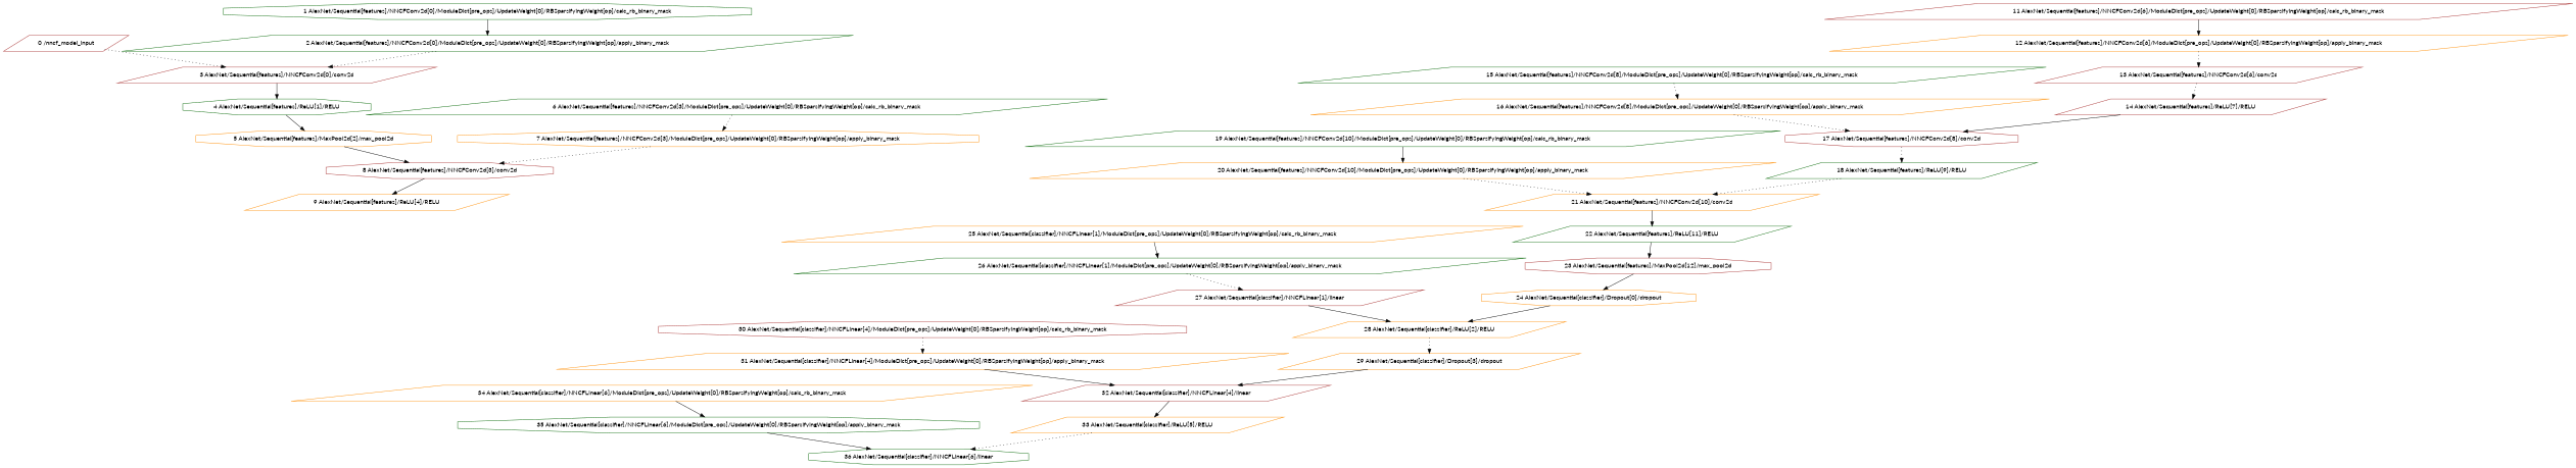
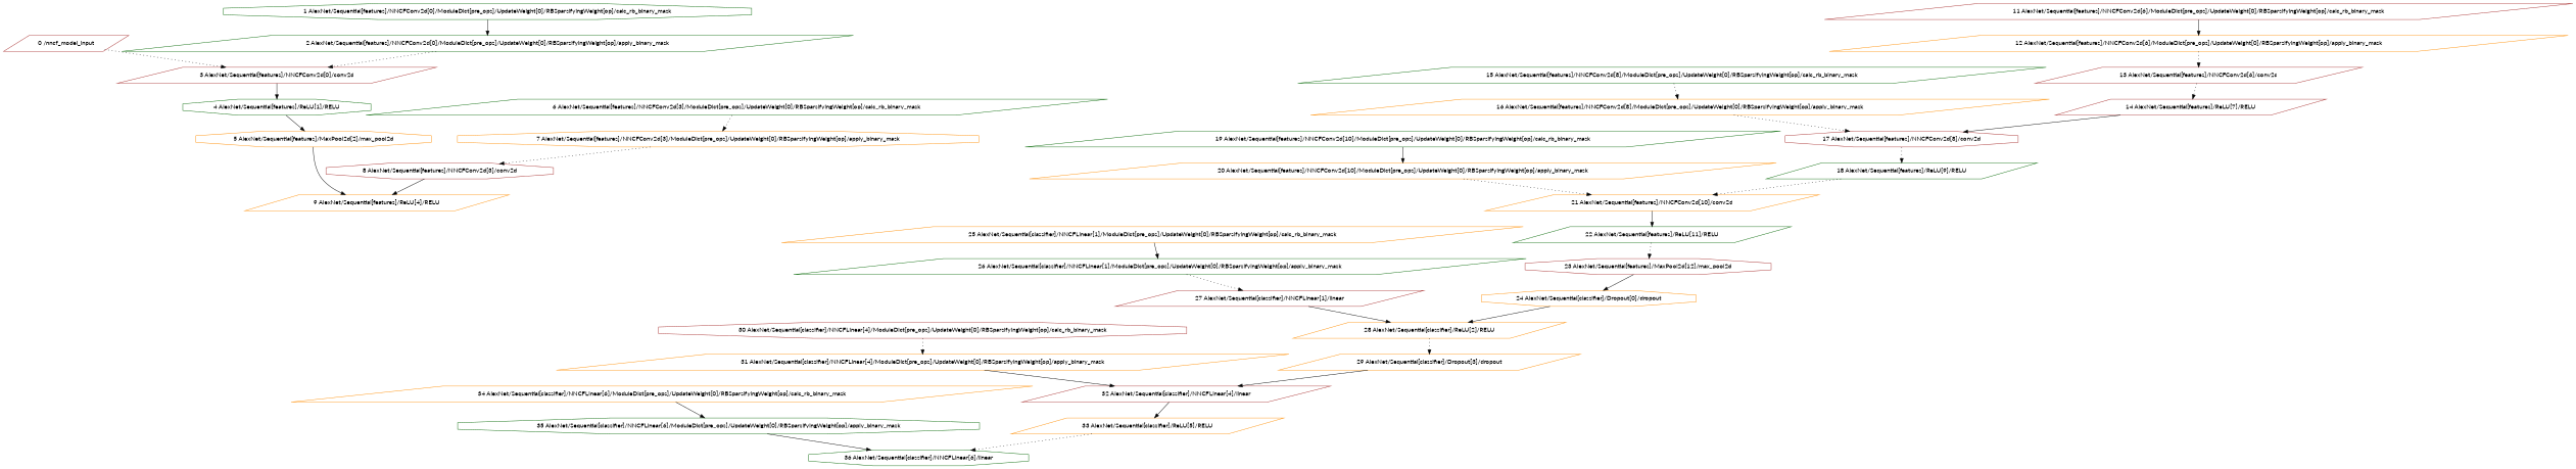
  strict digraph {
    fontname=Lato
    node [color=darkorange fontname=Lato shape=parallelogram type=calc_rb_binary_mask scope="AlexNet/Sequential[features]/NNCFConv2d[0]/ModuleDict[pre_ops]/UpdateWeight[0]/RBSparsifyingWeight[op]"]
    edge [fontname=Lato style=solid]
    "0 /nncf_model_input" [color=brown type=nncf_model_input scope=""]
    "3 AlexNet/Sequential[features]/NNCFConv2d[0]/conv2d" [color=brown scope="AlexNet/Sequential[features]/NNCFConv2d[0]" type=conv2d]
    "4 AlexNet/Sequential[features]/ReLU[1]/RELU" [color=darkgreen scope="AlexNet/Sequential[features]/ReLU[1]" shape=octagon type=RELU]
    "1 AlexNet/Sequential[features]/NNCFConv2d[0]/ModuleDict[pre_ops]/UpdateWeight[0]/RBSparsifyingWeight[op]/calc_rb_binary_mask" [color=darkgreen shape=octagon]
    "2 AlexNet/Sequential[features]/NNCFConv2d[0]/ModuleDict[pre_ops]/UpdateWeight[0]/RBSparsifyingWeight[op]/apply_binary_mask" [color=darkgreen type=apply_binary_mask]
    "5 AlexNet/Sequential[features]/MaxPool2d[2]/max_pool2d" [scope="AlexNet/Sequential[features]/MaxPool2d[2]" shape=octagon type=max_pool2d]
    "8 AlexNet/Sequential[features]/NNCFConv2d[3]/conv2d" [color=brown scope="AlexNet/Sequential[features]/NNCFConv2d[3]" shape=octagon type=conv2d]
    "9 AlexNet/Sequential[features]/ReLU[4]/RELU" [scope="AlexNet/Sequential[features]/ReLU[4]" type=RELU]
    "6 AlexNet/Sequential[features]/NNCFConv2d[3]/ModuleDict[pre_ops]/UpdateWeight[0]/RBSparsifyingWeight[op]/calc_rb_binary_mask" [color=darkgreen scope="AlexNet/Sequential[features]/NNCFConv2d[3]/ModuleDict[pre_ops]/UpdateWeight[0]/RBSparsifyingWeight[op]"]
    "7 AlexNet/Sequential[features]/NNCFConv2d[3]/ModuleDict[pre_ops]/UpdateWeight[0]/RBSparsifyingWeight[op]/apply_binary_mask" [scope="AlexNet/Sequential[features]/NNCFConv2d[3]/ModuleDict[pre_ops]/UpdateWeight[0]/RBSparsifyingWeight[op]" shape=octagon type=apply_binary_mask]
    "13 AlexNet/Sequential[features]/NNCFConv2d[6]/conv2d" [color=brown scope="AlexNet/Sequential[features]/NNCFConv2d[6]" type=conv2d]
    "14 AlexNet/Sequential[features]/ReLU[7]/RELU" [color=brown scope="AlexNet/Sequential[features]/ReLU[7]" type=RELU]
    "11 AlexNet/Sequential[features]/NNCFConv2d[6]/ModuleDict[pre_ops]/UpdateWeight[0]/RBSparsifyingWeight[op]/calc_rb_binary_mask" [color=brown scope="AlexNet/Sequential[features]/NNCFConv2d[6]/ModuleDict[pre_ops]/UpdateWeight[0]/RBSparsifyingWeight[op]"]
    "12 AlexNet/Sequential[features]/NNCFConv2d[6]/ModuleDict[pre_ops]/UpdateWeight[0]/RBSparsifyingWeight[op]/apply_binary_mask" [scope="AlexNet/Sequential[features]/NNCFConv2d[6]/ModuleDict[pre_ops]/UpdateWeight[0]/RBSparsifyingWeight[op]" type=apply_binary_mask]
    "17 AlexNet/Sequential[features]/NNCFConv2d[8]/conv2d" [color=brown scope="AlexNet/Sequential[features]/NNCFConv2d[8]" shape=octagon type=conv2d]
    "18 AlexNet/Sequential[features]/ReLU[9]/RELU" [color=darkgreen scope="AlexNet/Sequential[features]/ReLU[9]" type=RELU]
    "15 AlexNet/Sequential[features]/NNCFConv2d[8]/ModuleDict[pre_ops]/UpdateWeight[0]/RBSparsifyingWeight[op]/calc_rb_binary_mask" [color=darkgreen scope="AlexNet/Sequential[features]/NNCFConv2d[8]/ModuleDict[pre_ops]/UpdateWeight[0]/RBSparsifyingWeight[op]"]
    "16 AlexNet/Sequential[features]/NNCFConv2d[8]/ModuleDict[pre_ops]/UpdateWeight[0]/RBSparsifyingWeight[op]/apply_binary_mask" [scope="AlexNet/Sequential[features]/NNCFConv2d[8]/ModuleDict[pre_ops]/UpdateWeight[0]/RBSparsifyingWeight[op]" type=apply_binary_mask]
    "21 AlexNet/Sequential[features]/NNCFConv2d[10]/conv2d" [scope="AlexNet/Sequential[features]/NNCFConv2d[10]" type=conv2d]
    "22 AlexNet/Sequential[features]/ReLU[11]/RELU" [color=darkgreen scope="AlexNet/Sequential[features]/ReLU[11]" type=RELU]
    "19 AlexNet/Sequential[features]/NNCFConv2d[10]/ModuleDict[pre_ops]/UpdateWeight[0]/RBSparsifyingWeight[op]/calc_rb_binary_mask" [color=darkgreen scope="AlexNet/Sequential[features]/NNCFConv2d[10]/ModuleDict[pre_ops]/UpdateWeight[0]/RBSparsifyingWeight[op]"]
    "20 AlexNet/Sequential[features]/NNCFConv2d[10]/ModuleDict[pre_ops]/UpdateWeight[0]/RBSparsifyingWeight[op]/apply_binary_mask" [scope="AlexNet/Sequential[features]/NNCFConv2d[10]/ModuleDict[pre_ops]/UpdateWeight[0]/RBSparsifyingWeight[op]" type=apply_binary_mask]
    "23 AlexNet/Sequential[features]/MaxPool2d[12]/max_pool2d" [color=brown scope="AlexNet/Sequential[features]/MaxPool2d[12]" shape=octagon type=max_pool2d]
    "24 AlexNet/Sequential[classifier]/Dropout[0]/dropout" [scope="AlexNet/Sequential[classifier]/Dropout[0]" shape=octagon type=dropout]
    "28 AlexNet/Sequential[classifier]/ReLU[2]/RELU" [scope="AlexNet/Sequential[classifier]/ReLU[2]" type=RELU]
    "27 AlexNet/Sequential[classifier]/NNCFLinear[1]/linear" [color=brown scope="AlexNet/Sequential[classifier]/NNCFLinear[1]" type=linear]
    "25 AlexNet/Sequential[classifier]/NNCFLinear[1]/ModuleDict[pre_ops]/UpdateWeight[0]/RBSparsifyingWeight[op]/calc_rb_binary_mask" [scope="AlexNet/Sequential[classifier]/NNCFLinear[1]/ModuleDict[pre_ops]/UpdateWeight[0]/RBSparsifyingWeight[op]"]
    "26 AlexNet/Sequential[classifier]/NNCFLinear[1]/ModuleDict[pre_ops]/UpdateWeight[0]/RBSparsifyingWeight[op]/apply_binary_mask" [color=darkgreen scope="AlexNet/Sequential[classifier]/NNCFLinear[1]/ModuleDict[pre_ops]/UpdateWeight[0]/RBSparsifyingWeight[op]" type=apply_binary_mask]
    "29 AlexNet/Sequential[classifier]/Dropout[3]/dropout" [scope="AlexNet/Sequential[classifier]/Dropout[3]" type=dropout]
    "32 AlexNet/Sequential[classifier]/NNCFLinear[4]/linear" [color=brown scope="AlexNet/Sequential[classifier]/NNCFLinear[4]" type=linear]
    "33 AlexNet/Sequential[classifier]/ReLU[5]/RELU" [scope="AlexNet/Sequential[classifier]/ReLU[5]" type=RELU]
    "30 AlexNet/Sequential[classifier]/NNCFLinear[4]/ModuleDict[pre_ops]/UpdateWeight[0]/RBSparsifyingWeight[op]/calc_rb_binary_mask" [color=brown scope="AlexNet/Sequential[classifier]/NNCFLinear[4]/ModuleDict[pre_ops]/UpdateWeight[0]/RBSparsifyingWeight[op]" shape=octagon]
    "31 AlexNet/Sequential[classifier]/NNCFLinear[4]/ModuleDict[pre_ops]/UpdateWeight[0]/RBSparsifyingWeight[op]/apply_binary_mask" [scope="AlexNet/Sequential[classifier]/NNCFLinear[4]/ModuleDict[pre_ops]/UpdateWeight[0]/RBSparsifyingWeight[op]" type=apply_binary_mask]
    "36 AlexNet/Sequential[classifier]/NNCFLinear[6]/linear" [color=darkgreen scope="AlexNet/Sequential[classifier]/NNCFLinear[6]" shape=octagon type=linear]
    "34 AlexNet/Sequential[classifier]/NNCFLinear[6]/ModuleDict[pre_ops]/UpdateWeight[0]/RBSparsifyingWeight[op]/calc_rb_binary_mask" [scope="AlexNet/Sequential[classifier]/NNCFLinear[6]/ModuleDict[pre_ops]/UpdateWeight[0]/RBSparsifyingWeight[op]"]
    "35 AlexNet/Sequential[classifier]/NNCFLinear[6]/ModuleDict[pre_ops]/UpdateWeight[0]/RBSparsifyingWeight[op]/apply_binary_mask" [color=darkgreen scope="AlexNet/Sequential[classifier]/NNCFLinear[6]/ModuleDict[pre_ops]/UpdateWeight[0]/RBSparsifyingWeight[op]" shape=octagon type=apply_binary_mask]
    "0 /nncf_model_input" -> "3 AlexNet/Sequential[features]/NNCFConv2d[0]/conv2d" [style=dotted]
    "3 AlexNet/Sequential[features]/NNCFConv2d[0]/conv2d" -> "4 AlexNet/Sequential[features]/ReLU[1]/RELU"
    "4 AlexNet/Sequential[features]/ReLU[1]/RELU" -> "5 AlexNet/Sequential[features]/MaxPool2d[2]/max_pool2d"
    "1 AlexNet/Sequential[features]/NNCFConv2d[0]/ModuleDict[pre_ops]/UpdateWeight[0]/RBSparsifyingWeight[op]/calc_rb_binary_mask" -> "2 AlexNet/Sequential[features]/NNCFConv2d[0]/ModuleDict[pre_ops]/UpdateWeight[0]/RBSparsifyingWeight[op]/apply_binary_mask"
    "2 AlexNet/Sequential[features]/NNCFConv2d[0]/ModuleDict[pre_ops]/UpdateWeight[0]/RBSparsifyingWeight[op]/apply_binary_mask" -> "3 AlexNet/Sequential[features]/NNCFConv2d[0]/conv2d" [style=dotted]
-   "5 AlexNet/Sequential[features]/MaxPool2d[2]/max_pool2d" -> "8 AlexNet/Sequential[features]/NNCFConv2d[3]/conv2d"
+   "5 AlexNet/Sequential[features]/MaxPool2d[2]/max_pool2d" -> "9 AlexNet/Sequential[features]/ReLU[4]/RELU"
    "8 AlexNet/Sequential[features]/NNCFConv2d[3]/conv2d" -> "9 AlexNet/Sequential[features]/ReLU[4]/RELU"
    "6 AlexNet/Sequential[features]/NNCFConv2d[3]/ModuleDict[pre_ops]/UpdateWeight[0]/RBSparsifyingWeight[op]/calc_rb_binary_mask" -> "7 AlexNet/Sequential[features]/NNCFConv2d[3]/ModuleDict[pre_ops]/UpdateWeight[0]/RBSparsifyingWeight[op]/apply_binary_mask" [style=dotted]
    "7 AlexNet/Sequential[features]/NNCFConv2d[3]/ModuleDict[pre_ops]/UpdateWeight[0]/RBSparsifyingWeight[op]/apply_binary_mask" -> "8 AlexNet/Sequential[features]/NNCFConv2d[3]/conv2d" [style=dotted]
    "13 AlexNet/Sequential[features]/NNCFConv2d[6]/conv2d" -> "14 AlexNet/Sequential[features]/ReLU[7]/RELU" [style=dotted]
    "14 AlexNet/Sequential[features]/ReLU[7]/RELU" -> "17 AlexNet/Sequential[features]/NNCFConv2d[8]/conv2d"
    "11 AlexNet/Sequential[features]/NNCFConv2d[6]/ModuleDict[pre_ops]/UpdateWeight[0]/RBSparsifyingWeight[op]/calc_rb_binary_mask" -> "12 AlexNet/Sequential[features]/NNCFConv2d[6]/ModuleDict[pre_ops]/UpdateWeight[0]/RBSparsifyingWeight[op]/apply_binary_mask"
    "12 AlexNet/Sequential[features]/NNCFConv2d[6]/ModuleDict[pre_ops]/UpdateWeight[0]/RBSparsifyingWeight[op]/apply_binary_mask" -> "13 AlexNet/Sequential[features]/NNCFConv2d[6]/conv2d" [style=dotted]
    "17 AlexNet/Sequential[features]/NNCFConv2d[8]/conv2d" -> "18 AlexNet/Sequential[features]/ReLU[9]/RELU" [style=dotted]
    "18 AlexNet/Sequential[features]/ReLU[9]/RELU" -> "21 AlexNet/Sequential[features]/NNCFConv2d[10]/conv2d" [style=dotted]
    "15 AlexNet/Sequential[features]/NNCFConv2d[8]/ModuleDict[pre_ops]/UpdateWeight[0]/RBSparsifyingWeight[op]/calc_rb_binary_mask" -> "16 AlexNet/Sequential[features]/NNCFConv2d[8]/ModuleDict[pre_ops]/UpdateWeight[0]/RBSparsifyingWeight[op]/apply_binary_mask" [style=dotted]
    "16 AlexNet/Sequential[features]/NNCFConv2d[8]/ModuleDict[pre_ops]/UpdateWeight[0]/RBSparsifyingWeight[op]/apply_binary_mask" -> "17 AlexNet/Sequential[features]/NNCFConv2d[8]/conv2d" [style=dotted]
    "21 AlexNet/Sequential[features]/NNCFConv2d[10]/conv2d" -> "22 AlexNet/Sequential[features]/ReLU[11]/RELU"
-   "22 AlexNet/Sequential[features]/ReLU[11]/RELU" -> "23 AlexNet/Sequential[features]/MaxPool2d[12]/max_pool2d"
+   "22 AlexNet/Sequential[features]/ReLU[11]/RELU" -> "23 AlexNet/Sequential[features]/MaxPool2d[12]/max_pool2d" [style=dotted]
    "19 AlexNet/Sequential[features]/NNCFConv2d[10]/ModuleDict[pre_ops]/UpdateWeight[0]/RBSparsifyingWeight[op]/calc_rb_binary_mask" -> "20 AlexNet/Sequential[features]/NNCFConv2d[10]/ModuleDict[pre_ops]/UpdateWeight[0]/RBSparsifyingWeight[op]/apply_binary_mask"
    "20 AlexNet/Sequential[features]/NNCFConv2d[10]/ModuleDict[pre_ops]/UpdateWeight[0]/RBSparsifyingWeight[op]/apply_binary_mask" -> "21 AlexNet/Sequential[features]/NNCFConv2d[10]/conv2d" [style=dotted]
    "23 AlexNet/Sequential[features]/MaxPool2d[12]/max_pool2d" -> "24 AlexNet/Sequential[classifier]/Dropout[0]/dropout"
    "24 AlexNet/Sequential[classifier]/Dropout[0]/dropout" -> "28 AlexNet/Sequential[classifier]/ReLU[2]/RELU"
    "28 AlexNet/Sequential[classifier]/ReLU[2]/RELU" -> "29 AlexNet/Sequential[classifier]/Dropout[3]/dropout" [style=dotted]
    "27 AlexNet/Sequential[classifier]/NNCFLinear[1]/linear" -> "28 AlexNet/Sequential[classifier]/ReLU[2]/RELU"
    "25 AlexNet/Sequential[classifier]/NNCFLinear[1]/ModuleDict[pre_ops]/UpdateWeight[0]/RBSparsifyingWeight[op]/calc_rb_binary_mask" -> "26 AlexNet/Sequential[classifier]/NNCFLinear[1]/ModuleDict[pre_ops]/UpdateWeight[0]/RBSparsifyingWeight[op]/apply_binary_mask"
    "26 AlexNet/Sequential[classifier]/NNCFLinear[1]/ModuleDict[pre_ops]/UpdateWeight[0]/RBSparsifyingWeight[op]/apply_binary_mask" -> "27 AlexNet/Sequential[classifier]/NNCFLinear[1]/linear" [style=dotted]
    "29 AlexNet/Sequential[classifier]/Dropout[3]/dropout" -> "32 AlexNet/Sequential[classifier]/NNCFLinear[4]/linear"
    "32 AlexNet/Sequential[classifier]/NNCFLinear[4]/linear" -> "33 AlexNet/Sequential[classifier]/ReLU[5]/RELU"
    "33 AlexNet/Sequential[classifier]/ReLU[5]/RELU" -> "36 AlexNet/Sequential[classifier]/NNCFLinear[6]/linear" [style=dotted]
    "30 AlexNet/Sequential[classifier]/NNCFLinear[4]/ModuleDict[pre_ops]/UpdateWeight[0]/RBSparsifyingWeight[op]/calc_rb_binary_mask" -> "31 AlexNet/Sequential[classifier]/NNCFLinear[4]/ModuleDict[pre_ops]/UpdateWeight[0]/RBSparsifyingWeight[op]/apply_binary_mask" [style=dotted]
    "31 AlexNet/Sequential[classifier]/NNCFLinear[4]/ModuleDict[pre_ops]/UpdateWeight[0]/RBSparsifyingWeight[op]/apply_binary_mask" -> "32 AlexNet/Sequential[classifier]/NNCFLinear[4]/linear"
    "34 AlexNet/Sequential[classifier]/NNCFLinear[6]/ModuleDict[pre_ops]/UpdateWeight[0]/RBSparsifyingWeight[op]/calc_rb_binary_mask" -> "35 AlexNet/Sequential[classifier]/NNCFLinear[6]/ModuleDict[pre_ops]/UpdateWeight[0]/RBSparsifyingWeight[op]/apply_binary_mask"
    "35 AlexNet/Sequential[classifier]/NNCFLinear[6]/ModuleDict[pre_ops]/UpdateWeight[0]/RBSparsifyingWeight[op]/apply_binary_mask" -> "36 AlexNet/Sequential[classifier]/NNCFLinear[6]/linear"
  }
